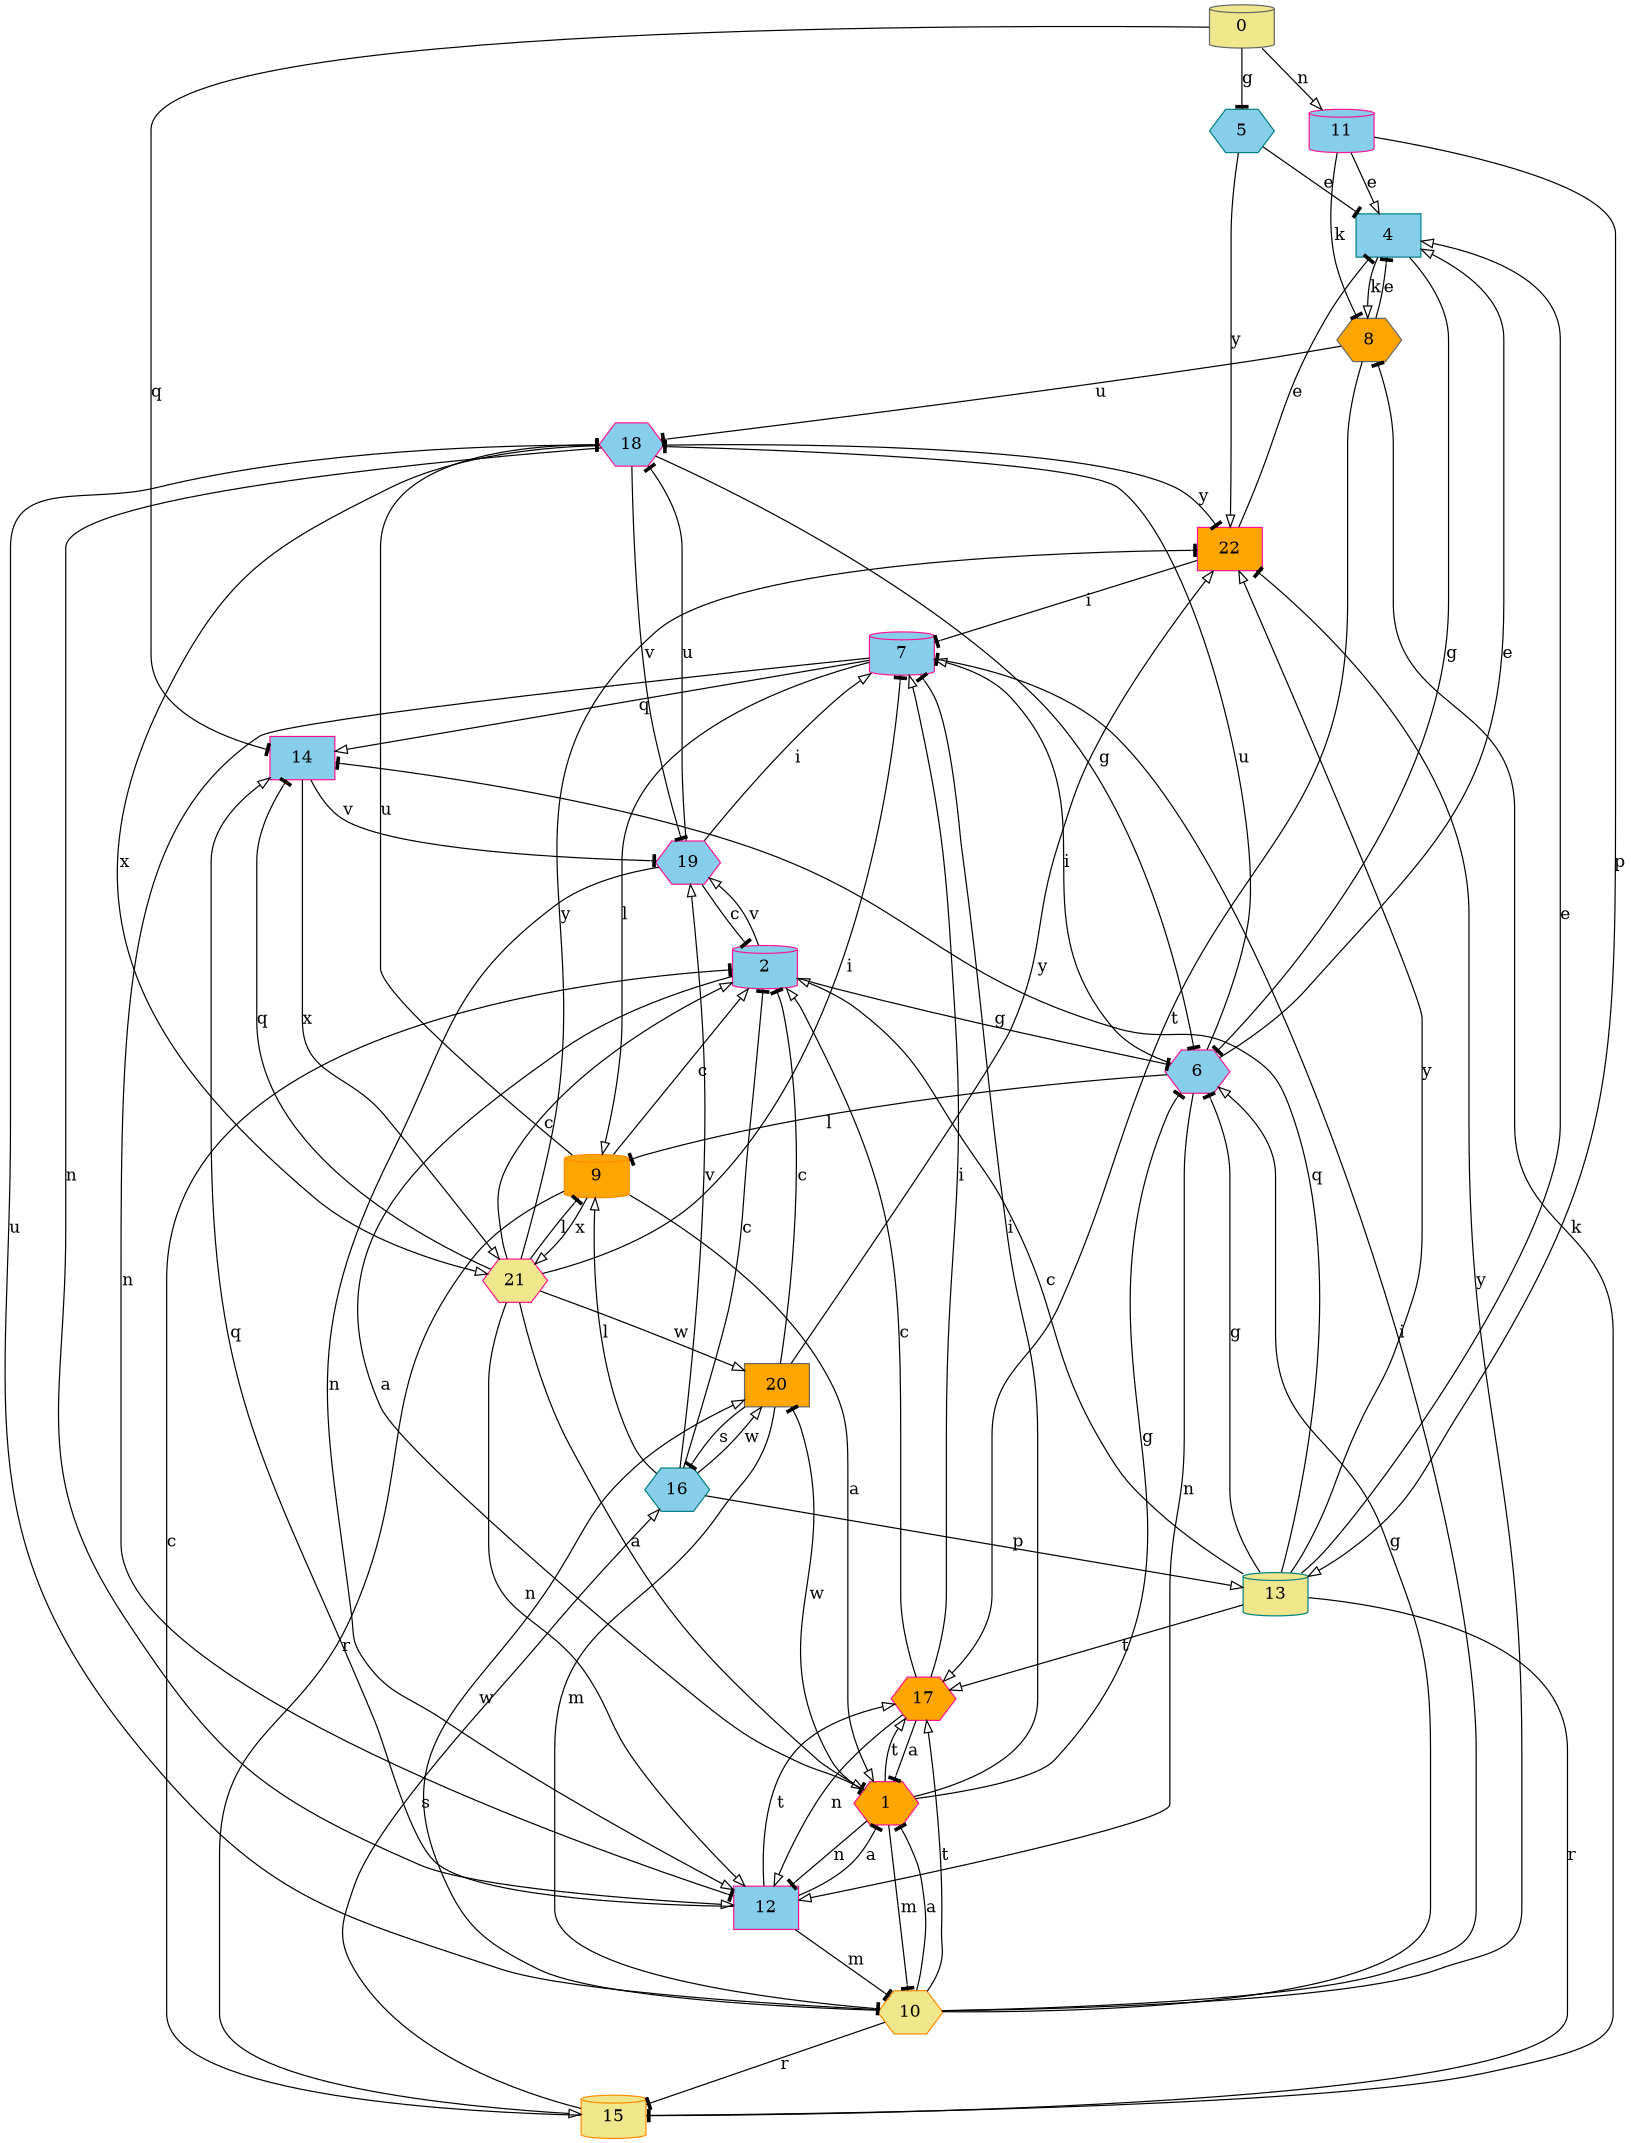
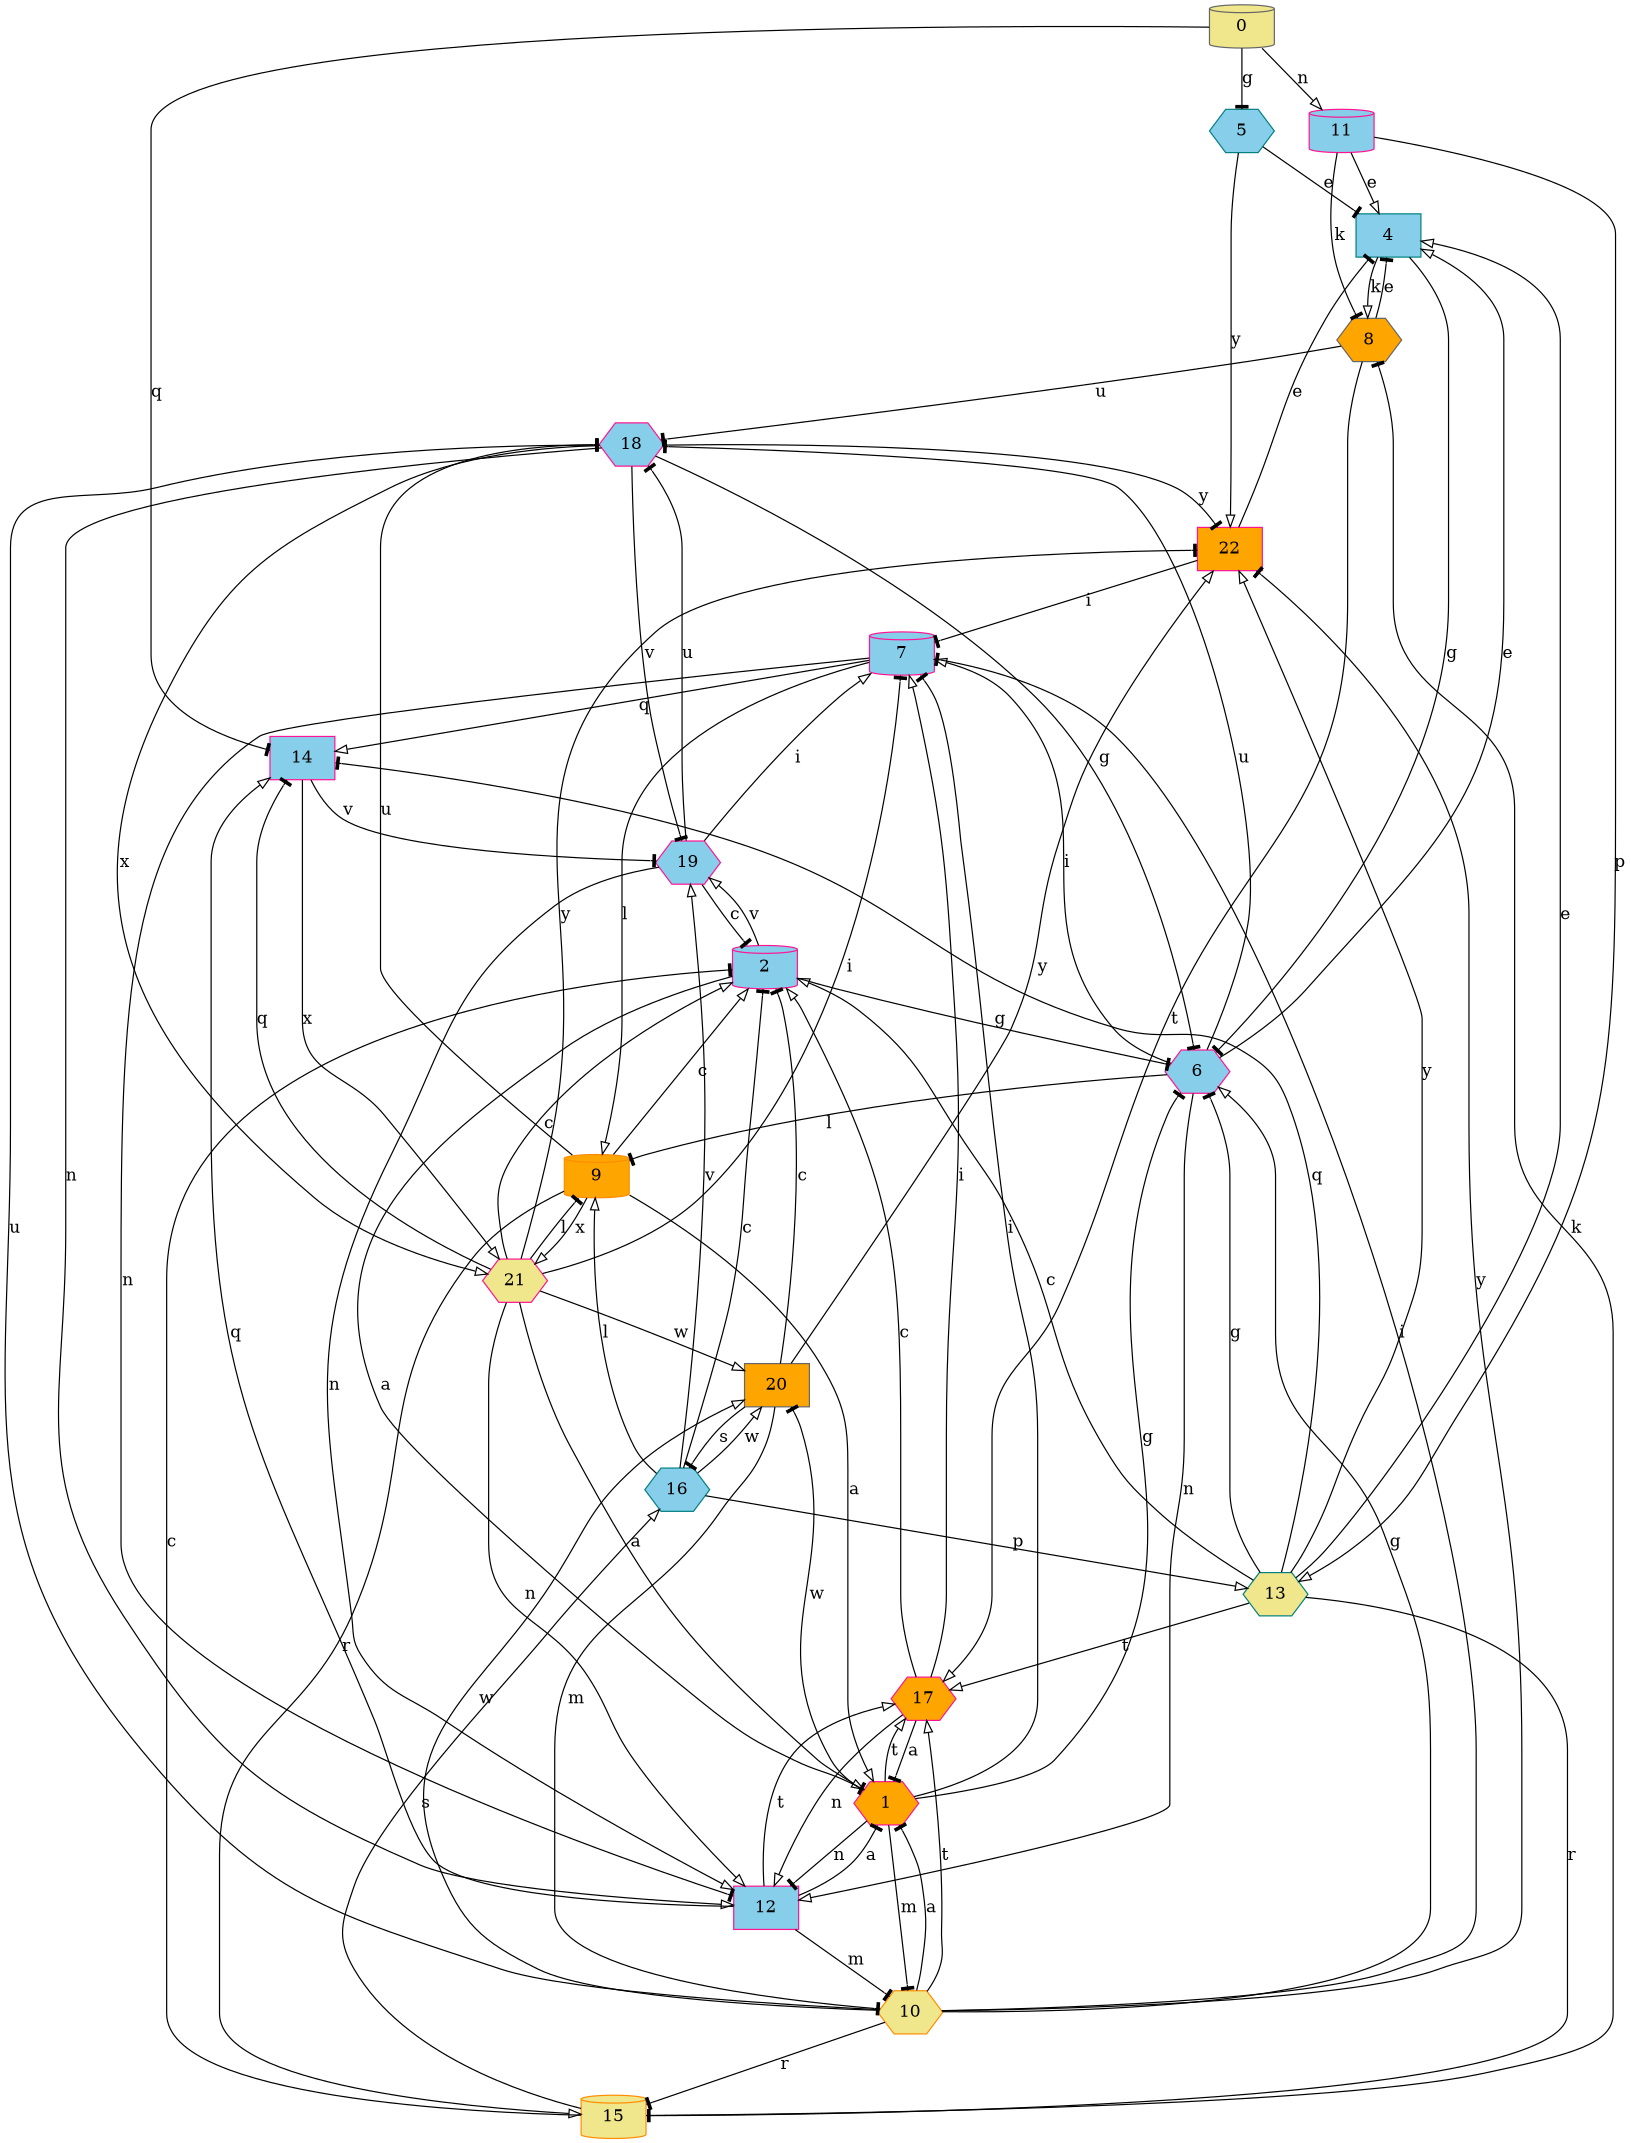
  strict digraph {
    node [color=deeppink fillcolor=skyblue shape=hexagon style=filled]
    edge [arrowhead=tee]
    0 [color=gray40 fillcolor=khaki shape=cylinder]
    5 [color=teal]
    11 [shape=cylinder]
    14 [shape=box]
    4 [color=teal shape=box]
    22 [fillcolor=orange shape=box]
    8 [color=gray40 fillcolor=orange]
-   13 [color=teal fillcolor=khaki shape=cylinder]
+   13 [color=teal fillcolor=khaki]
    19
    21 [fillcolor=khaki]
    1 [fillcolor=orange]
    6
    7 [shape=cylinder]
    10 [color=darkorange fillcolor=khaki]
    12 [shape=box]
    17 [fillcolor=orange]
    20 [color=gray40 fillcolor=orange shape=box]
    9 [color=darkorange fillcolor=orange shape=cylinder]
    18
    15 [color=darkorange fillcolor=khaki shape=cylinder]
    2 [shape=cylinder]
    16 [color=teal]
    0 -> 5 [label=g]
    0 -> 11 [arrowhead=onormal label=n]
    0 -> 14 [label=q]
    5 -> 4 [label=e]
    5 -> 22 [arrowhead=onormal label=y]
    11 -> 4 [arrowhead=onormal label=e]
    11 -> 8 [label=k]
    11 -> 13 [arrowhead=onormal label=p]
    14 -> 19 [label=v]
    14 -> 21 [arrowhead=onormal label=x]
    4 -> 8 [arrowhead=onormal label=k]
    4 -> 6 [label=g]
    22 -> 4 [label=e]
    22 -> 7 [label=i]
    8 -> 4 [label=e]
    8 -> 17 [arrowhead=onormal label=t]
    8 -> 18 [label=u]
    13 -> 14 [label=q]
    13 -> 4 [arrowhead=onormal label=e]
    13 -> 22 [arrowhead=onormal label=y]
    13 -> 6 [label=g]
    13 -> 17 [arrowhead=onormal label=t]
    13 -> 15 [label=r]
    13 -> 2 [arrowhead=onormal label=c]
    19 -> 7 [arrowhead=onormal label=i]
    19 -> 12 [arrowhead=onormal label=n]
    19 -> 18 [label=u]
    19 -> 2 [label=c]
    21 -> 14 [label=q]
    21 -> 22 [label=y]
    21 -> 1 [arrowhead=onormal label=a]
    21 -> 7 [label=i]
    21 -> 12 [arrowhead=onormal label=n]
    21 -> 20 [arrowhead=onormal label=w]
    21 -> 9 [label=l]
    21 -> 2 [arrowhead=onormal label=c]
    1 -> 6 [label=g]
    1 -> 7 [label=i]
    1 -> 10 [label=m]
    1 -> 12 [label=n]
    1 -> 17 [arrowhead=onormal label=t]
    1 -> 20 [label=w]
    6 -> 4 [arrowhead=onormal label=e]
    6 -> 7 [arrowhead=onormal label=i]
    6 -> 12 [arrowhead=onormal label=n]
    6 -> 9 [label=l]
    6 -> 18 [label=u]
    7 -> 14 [arrowhead=onormal label=q]
    7 -> 12 [label=n]
    7 -> 9 [arrowhead=onormal label=l]
    10 -> 22 [label=y]
    10 -> 1 [label=a]
    10 -> 6 [arrowhead=onormal label=g]
    10 -> 7 [label=i]
    10 -> 17 [arrowhead=onormal label=t]
    10 -> 20 [arrowhead=onormal label=w]
    10 -> 18 [label=u]
    10 -> 15 [label=r]
    12 -> 14 [arrowhead=onormal label=q]
    12 -> 1 [label=a]
    12 -> 10 [label=m]
    12 -> 17 [arrowhead=onormal label=t]
    17 -> 1 [label=a]
    17 -> 7 [arrowhead=onormal label=i]
    17 -> 12 [arrowhead=onormal label=n]
    17 -> 2 [arrowhead=onormal label=c]
    20 -> 22 [arrowhead=onormal label=y]
    20 -> 10 [label=m]
    20 -> 2 [label=c]
    20 -> 16 [label=s]
    9 -> 21 [arrowhead=onormal label=x]
    9 -> 1 [arrowhead=onormal label=a]
    9 -> 18 [label=u]
    9 -> 15 [arrowhead=onormal label=r]
    9 -> 2 [arrowhead=onormal label=c]
    18 -> 22 [label=y]
    18 -> 19 [label=v]
    18 -> 21 [arrowhead=onormal label=x]
    18 -> 6 [label=g]
    18 -> 12 [arrowhead=onormal label=n]
    15 -> 8 [label=k]
    15 -> 2 [label=c]
    15 -> 16 [arrowhead=onormal label=s]
    2 -> 19 [arrowhead=onormal label=v]
    2 -> 1 [label=a]
    2 -> 6 [label=g]
    16 -> 13 [arrowhead=onormal label=p]
    16 -> 19 [arrowhead=onormal label=v]
    16 -> 20 [arrowhead=onormal label=w]
    16 -> 9 [arrowhead=onormal label=l]
    16 -> 2 [label=c]
  }
